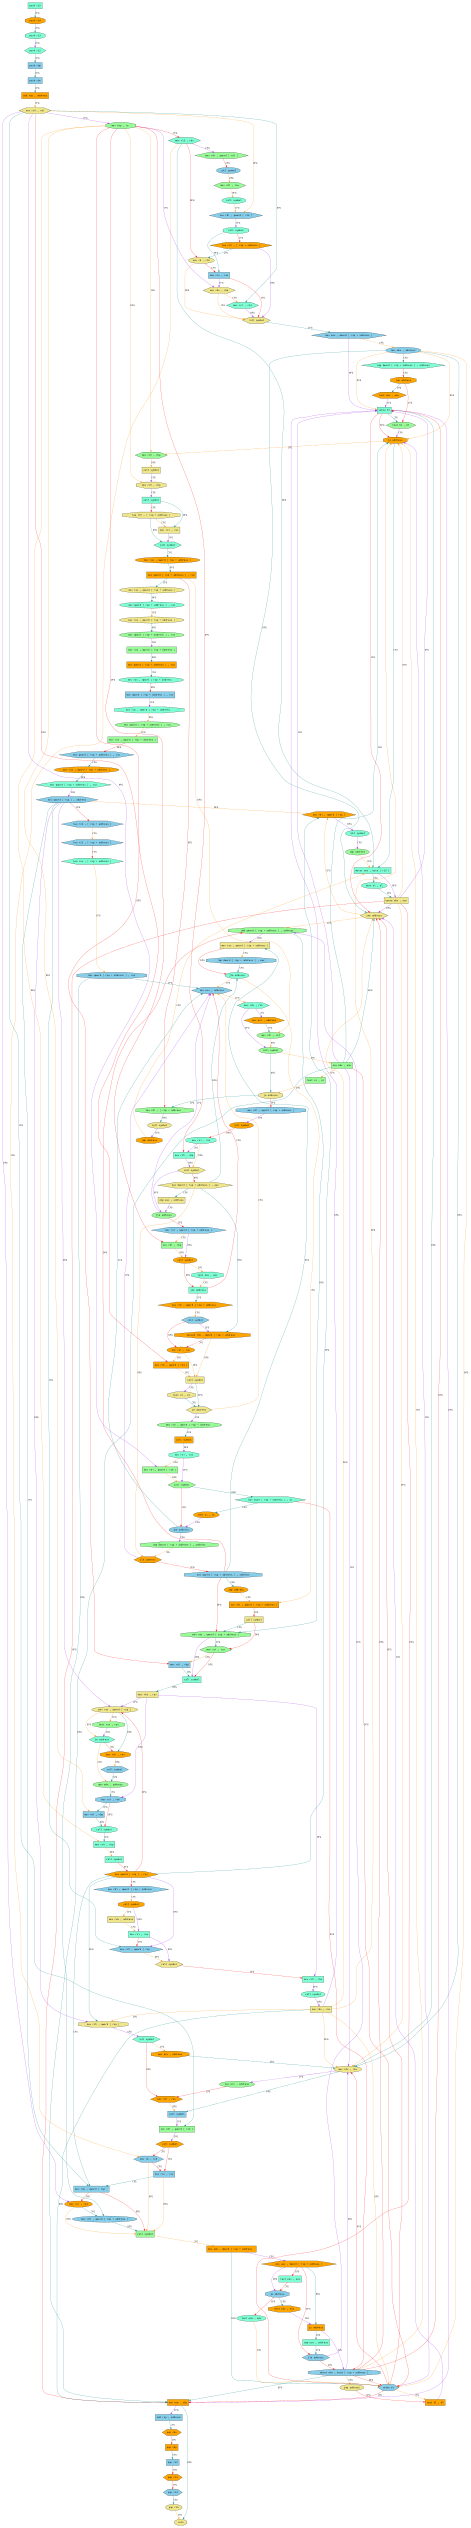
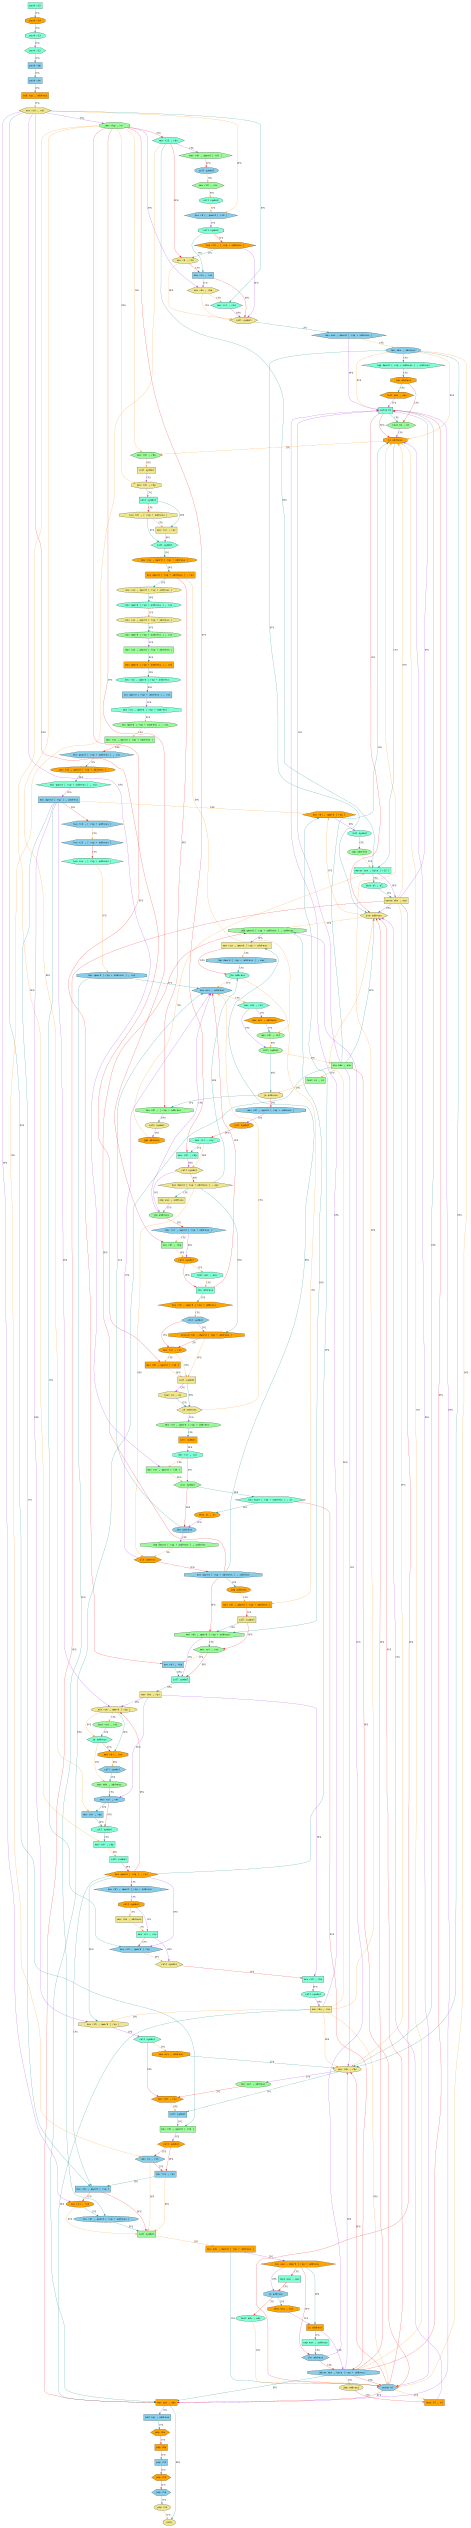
  digraph {
    fontname="Source Code Pro"
    node [fillcolor=orange fontname="Source Code Pro" shape=box style=filled]
    edge [color=teal fontname="Source Code Pro"]
    n1 [fillcolor=aquamarine label="push r15"]
    n2 [label="push r14" shape=octagon]
    n3 [fillcolor=aquamarine label="push r13" shape=octagon]
    n4 [fillcolor=aquamarine label="push r12" shape=hexagon]
    n5 [fillcolor=skyblue label="push rbp"]
    n6 [fillcolor=skyblue label="push rbx"]
    n7 [label="sub rsp , address"]
    n8 [fillcolor=khaki label="mov r14 , rdi" shape=hexagon]
    n9 [fillcolor=palegreen label="mov rbp , rsi" shape=octagon]
    n10 [fillcolor=skyblue label="mov rdi , qword [ r14 ]" shape=hexagon]
    n11 [fillcolor=aquamarine label="mov rsi , r14" shape=hexagon]
    n12 [label="mov rdi , qword [ r14 ]"]
    n13 [fillcolor=palegreen label="mov rdi , qword [ r14 ]"]
    n14 [fillcolor=palegreen label="mov rdi , qword [ r14 ]"]
    n15 [label="mov rsi , r14" shape=ellipse]
    n16 [fillcolor=aquamarine label="mov r15 , rdx" shape=hexagon]
    n17 [fillcolor=khaki label="mov rdx , rbp" shape=hexagon]
    n18 [fillcolor=palegreen label="mov rdi , rbp" shape=hexagon]
    n19 [fillcolor=khaki label="mov rdi , rbp" shape=octagon]
    n20 [fillcolor=aquamarine label="mov rdi , rbp"]
    n21 [fillcolor=palegreen label="mov rdi , rbp"]
    n22 [fillcolor=skyblue label="mov rdi , rbp"]
    n23 [fillcolor=skyblue label="mov rdi , rbp"]
    n24 [fillcolor=aquamarine label="mov rdi , rbp"]
    n25 [fillcolor=aquamarine label="call symbol" shape=octagon]
    n26 [fillcolor=khaki label="call symbol" shape=hexagon]
    n27 [fillcolor=khaki label="call symbol"]
    n28 [fillcolor=palegreen label="call symbol" shape=hexagon]
    n29 [label="call symbol" shape=hexagon]
    n30 [fillcolor=skyblue label="mov rdi , qword [ rsp + address ]" shape=ellipse]
    n31 [fillcolor=palegreen label="call symbol"]
    n32 [fillcolor=palegreen label="mov rdi , qword [ rdi ]" shape=hexagon]
    n33 [fillcolor=khaki label="mov r8 , r15" shape=ellipse]
    n34 [fillcolor=aquamarine label="movzx eax , byte [ r15 ]"]
    n35 [fillcolor=skyblue label="mov r8 , r15" shape=hexagon]
    n36 [fillcolor=khaki label="call symbol"]
    n37 [fillcolor=aquamarine label="call symbol"]
    n38 [fillcolor=khaki label="call symbol" shape=hexagon]
    n39 [label="call symbol" shape=ellipse]
    n40 [fillcolor=aquamarine label="call symbol"]
    n41 [fillcolor=aquamarine label="call symbol" shape=octagon]
    n42 [fillcolor=aquamarine label="call symbol"]
    n43 [fillcolor=skyblue label="call symbol" shape=ellipse]
    n44 [fillcolor=skyblue label="mov rcx , rax"]
    n45 [fillcolor=aquamarine label="test al , al" shape=ellipse]
    n46 [fillcolor=khaki label="cmove ebx , eax"]
    n47 [fillcolor=skyblue label="mov rcx , rax"]
    n48 [fillcolor=palegreen label="mov rdi , rax" shape=hexagon]
    n49 [fillcolor=aquamarine label="call symbol" shape=ellipse]
    n50 [label="lea rdi , [ rsp + address ]" shape=hexagon]
    n51 [fillcolor=skyblue label="mov eax , dword [ rsp + address ]" shape=hexagon]
    n52 [fillcolor=skyblue label="mov ebx , address" shape=ellipse]
    n53 [fillcolor=aquamarine label="setne bl"]
    n54 [fillcolor=aquamarine label="cmp dword [ rsp + address ] , address" shape=hexagon]
    n55 [label="je address" shape=octagon]
    n56 [fillcolor=khaki label="mov rdx , rbx" shape=ellipse]
    n57 [fillcolor=skyblue label="setne bl" shape=hexagon]
    n58 [fillcolor=khaki label="jne address" shape=hexagon]
    n59 [label="mov eax , ebx"]
    n60 [fillcolor=palegreen label="test bl , bl" shape=hexagon]
    n61 [label="jne address" shape=octagon]
    n62 [fillcolor=skyblue label="add rsp , address"]
    n63 [fillcolor=khaki label=retn shape=octagon]
    n64 [fillcolor=palegreen label="mov esi , address" shape=ellipse]
    n65 [fillcolor=skyblue label="call symbol"]
    n66 [label="test bl , bl"]
    n67 [label="mov rdi , qword [ rsp ]" shape=hexagon]
    n68 [fillcolor=palegreen label="add qword [ rsp + address ] , address" shape=octagon]
    n69 [label="test eax , eax" shape=hexagon]
    n70 [fillcolor=khaki label="lea rdi , [ rsp + address ]" shape=octagon]
    n71 [fillcolor=khaki label="mov rsi , rax"]
    n72 [fillcolor=aquamarine label="call symbol" shape=hexagon]
    n73 [label="mov rax , qword [ rsp + address ]" shape=ellipse]
    n74 [label="mov qword [ rsp + address ] , rax"]
    n75 [fillcolor=khaki label="mov rax , qword [ rsp + address ]" shape=ellipse]
    n76 [fillcolor=palegreen label="lea rdi , [ rsp + address ]" shape=octagon]
    n77 [fillcolor=palegreen label="mov rdi , r12" shape=ellipse]
    n78 [fillcolor=aquamarine label="mov qword [ rsp + address ] , rax" shape=ellipse]
    n79 [fillcolor=khaki label="call symbol" shape=ellipse]
    n80 [fillcolor=palegreen label="call symbol" shape=ellipse]
    n81 [fillcolor=khaki label="mov rax , qword [ rsp + address ]" shape=ellipse]
    n82 [fillcolor=palegreen label="mov qword [ rsp + address ] , rax" shape=ellipse]
    n83 [fillcolor=palegreen label="mov rax , qword [ rsp + address ]"]
    n84 [label="mov qword [ rsp + address ] , rax"]
    n85 [fillcolor=aquamarine label="mov rax , qword [ rsp + address ]" shape=ellipse]
    n86 [fillcolor=skyblue label="mov qword [ rsp + address ] , rax"]
    n87 [fillcolor=aquamarine label="mov rax , qword [ rsp + address ]" shape=octagon]
    n88 [fillcolor=palegreen label="mov qword [ rsp + address ] , rax" shape=ellipse]
    n89 [fillcolor=palegreen label="mov rax , qword [ rsp + address ]"]
    n90 [fillcolor=skyblue label="mov qword [ rsp + address ] , rax" shape=hexagon]
    n91 [label="mov rax , qword [ rsp + address ]" shape=ellipse]
    n92 [fillcolor=aquamarine label="mov qword [ rsp + address ] , rax" shape=hexagon]
-   n93 [fillcolor=skyblue label="mov qword [ rsp ] , address" shape=hexagon]
+   n93 [fillcolor=skyblue label="mov qword [ rsp ] , address"]
    n94 [fillcolor=skyblue label="lea r13 , [ rsp + address ]" shape=hexagon]
    n95 [fillcolor=khaki label="mov rax , qword [ rsp ]" shape=ellipse]
    n96 [fillcolor=skyblue label="mov rdi , qword [ rsp ]" shape=hexagon]
    n97 [fillcolor=khaki label="mov rdi , qword [ rsp ]" shape=octagon]
    n98 [fillcolor=skyblue label="mov rdx , qword [ rsp ]"]
    n99 [fillcolor=skyblue label="lea r12 , [ rsp + address ]" shape=hexagon]
-   n100 [fillcolor=palegreen label="test rax , rax" shape=octagon]
+   n100 [fillcolor=palegreen label="test rax , rax" shape=ellipse]
    n101 [fillcolor=aquamarine label="je address" shape=hexagon]
    n102 [label="mov rdi , rax" shape=octagon]
    n103 [fillcolor=khaki label="call symbol" shape=hexagon]
    n104 [fillcolor=aquamarine label="call symbol" shape=hexagon]
    n105 [fillcolor=aquamarine label="call symbol" shape=ellipse]
    n106 [fillcolor=aquamarine label="lea rax , [ rsp + address ]" shape=hexagon]
    n107 [fillcolor=skyblue label="mov qword [ rsp + address ] , rax" shape=octagon]
    n108 [fillcolor=skyblue label="mov ecx , address" shape=hexagon]
    n109 [fillcolor=aquamarine label="mov rdx , r13" shape=hexagon]
    n110 [label="mov esi , address" shape=hexagon]
    n111 [label="pop rbx" shape=hexagon]
    n112 [label="pop rbp"]
    n113 [fillcolor=skyblue label="pop r12"]
    n114 [label="pop r13" shape=hexagon]
    n115 [fillcolor=skyblue label="pop r14" shape=hexagon]
    n116 [fillcolor=khaki label="pop r15" shape=ellipse]
    n117 [label="jmp address" shape=octagon]
    n118 [fillcolor=skyblue label="mov rdi , qword [ rsp + address ]" shape=octagon]
    n119 [label="call symbol" shape=ellipse]
    n120 [fillcolor=aquamarine label="mov rsi , rax" shape=octagon]
    n121 [fillcolor=khaki label="mov dword [ rsp + address ] , eax" shape=hexagon]
    n122 [fillcolor=palegreen label="jle address" shape=ellipse]
    n123 [fillcolor=khaki label="cmp eax , address"]
    n124 [label="movsxd rdx , dword [ rsp + address ]" shape=octagon]
    n125 [label="jle address" shape=hexagon]
    n126 [fillcolor=aquamarine label="jle address" shape=ellipse]
    n127 [fillcolor=skyblue label="mov rsi , qword [ rsp + address ]" shape=hexagon]
    n128 [label="mov rsi , rax" shape=ellipse]
    n129 [fillcolor=skyblue label="mov qword [ rsp + address ] , address" shape=octagon]
    n130 [label="mov rdi , qword [ rsp + address ]"]
    n131 [fillcolor=aquamarine label="test eax , eax" shape=octagon]
    n132 [fillcolor=aquamarine label="jne address"]
    n133 [fillcolor=palegreen label="mov ebx , eax"]
    n134 [fillcolor=khaki label="je address" shape=octagon]
    n135 [fillcolor=palegreen label="test al , al"]
    n136 [label="mov rdi , qword [ rsp + address ]" shape=hexagon]
    n137 [fillcolor=skyblue label="call symbol" shape=hexagon]
    n138 [fillcolor=khaki label="test al , al" shape=octagon]
    n139 [fillcolor=khaki label="je address" shape=hexagon]
    n140 [fillcolor=palegreen label="mov rdi , qword [ rsp + address ]" shape=ellipse]
    n141 [label="call symbol"]
    n142 [fillcolor=aquamarine label="mov rsi , rax" shape=octagon]
    n143 [fillcolor=aquamarine label="mov byte [ rsp + address ] , al" shape=hexagon]
    n144 [fillcolor=skyblue label="jne address" shape=ellipse]
    n145 [label="test al , al" shape=ellipse]
    n146 [fillcolor=skyblue label="movzx ebx , byte [ rsp + address ]" shape=octagon]
    n147 [fillcolor=palegreen label="cmp dword [ rsp + address ] , address" shape=octagon]
    n148 [fillcolor=khaki label="jmp address" shape=ellipse]
    n149 [label="jmp address" shape=ellipse]
    n150 [fillcolor=palegreen label="mov rdx , qword [ rsp + address ]" shape=octagon]
    n151 [fillcolor=khaki label="mov rax , qword [ rsp + address ]"]
    n152 [fillcolor=palegreen label="mov rsi , rax" shape=hexagon]
    n153 [fillcolor=skyblue label="cmp dword [ rsp + address ] , eax" shape=octagon]
    n154 [fillcolor=khaki label="call symbol"]
    n155 [fillcolor=khaki label="mov rbx , rax"]
    n156 [fillcolor=skyblue label="mov rsi , rbx" shape=octagon]
    n157 [fillcolor=aquamarine label="mov rdi , rbx"]
    n158 [fillcolor=aquamarine label="call symbol" shape=ellipse]
    n159 [fillcolor=palegreen label="mov edx , address" shape=ellipse]
    n160 [fillcolor=skyblue label="call symbol" shape=hexagon]
    n161 [label="mov qword [ rsp ] , rax" shape=hexagon]
    n162 [fillcolor=skyblue label="mov rdi , qword [ rsp + address ]" shape=hexagon]
    n163 [label="call symbol" shape=octagon]
    n164 [fillcolor=khaki label="mov rdx , address"]
    n165 [fillcolor=aquamarine label="mov rsi , rax"]
    n166 [fillcolor=khaki label="mov rbx , rax"]
    n167 [label="mov ecx , address" shape=octagon]
    n168 [label="mov rdi , rax" shape=hexagon]
    n169 [label="mov edx , dword [ rsp + address ]"]
    n170 [label="mov eax , dword [ rsp + address ]" shape=hexagon]
    n171 [fillcolor=aquamarine label="test eax , eax"]
    n172 [fillcolor=skyblue label="je address" shape=octagon]
    n173 [label="js address"]
    n174 [fillcolor=skyblue label="jle address" shape=hexagon]
    n175 [fillcolor=aquamarine label="test edx , edx" shape=ellipse]
    n176 [label="test eax , eax" shape=octagon]
    n177 [fillcolor=aquamarine label="cmp eax , address"]
    n178 [fillcolor=palegreen label="jmp address" shape=ellipse]
    n1 -> n2 [label=CFG]
    n2 -> n3 [label=CFG]
    n3 -> n4 [color=purple label=CFG]
    n4 -> n5 [label=CFG]
    n5 -> n6 [label=CFG]
    n6 -> n7 [label=CFG]
    n7 -> n8 [color=darkorange label=CFG]
    n8 -> n9 [color=purple label=CFG]
    n8 -> n10 [color=darkorange label=DFG]
    n8 -> n11 [label=DFG]
    n8 -> n12 [color=red label=DFG]
    n8 -> n13 [color=purple label=DFG]
    n8 -> n14 [label=DFG]
    n8 -> n15 [color=purple label=DFG]
    n9 -> n16 [color=red label=CFG]
    n9 -> n17 [color=purple label=DFG]
    n9 -> n18 [color=darkorange label=DFG]
    n9 -> n19 [color=darkorange label=DFG]
    n9 -> n20 [color=red label=DFG]
    n9 -> n21 [color=red label=DFG]
    n9 -> n22 [color=red label=DFG]
    n9 -> n23 [color=darkorange label=DFG]
    n9 -> n24 [color=darkorange label=DFG]
    n10 -> n25 [color=purple label=CFG]
    n11 -> n26 [color=purple label=DFG]
    n12 -> n27 [color=darkorange label=DFG]
    n13 -> n28 [color=darkorange label=DFG]
    n14 -> n29 [color=purple label=CFG]
    n15 -> n30 [label=CFG]
    n15 -> n31 [color=darkorange label=DFG]
    n16 -> n32 [color=purple label=CFG]
    n16 -> n33 [color=red label=DFG]
    n16 -> n34 [label=DFG]
    n16 -> n35 [color=darkorange label=DFG]
    n17 -> n11 [color=darkorange label=CFG]
    n17 -> n26 [color=darkorange label=DFG]
    n18 -> n36 [color=darkorange label=DFG]
    n19 -> n37 [color=purple label=CFG]
    n20 -> n38 [color=purple label=DFG]
    n21 -> n39 [color=darkorange label=DFG]
    n22 -> n40 [label=DFG]
    n23 -> n41 [label=DFG]
    n24 -> n42 [color=darkorange label=DFG]
    n25 -> n44 [label=DFG]
    n25 -> n50 [color=red label=CFG]
    n26 -> n51 [label=CFG]
    n27 -> n138 [color=purple label=CFG]
    n27 -> n139 [label=DFG]
    n28 -> n143 [label=DFG]
    n28 -> n144 [color=red label=DFG]
    n29 -> n35 [color=red label=CFG]
    n29 -> n47 [color=red label=DFG]
    n30 -> n31 [label=DFG]
    n31 -> n169 [color=darkorange label=CFG]
    n32 -> n43 [color=red label=CFG]
    n33 -> n26 [color=darkorange label=DFG]
    n33 -> n44 [color=red label=CFG]
    n34 -> n45 [label=CFG]
    n34 -> n46 [color=purple label=DFG]
    n35 -> n31 [color=darkorange label=DFG]
    n35 -> n47 [color=red label=CFG]
    n36 -> n19 [color=purple label=CFG]
    n37 -> n70 [color=red label=CFG]
    n37 -> n71 [label=DFG]
    n38 -> n121 [color=red label=DFG]
    n38 -> n122 [color=purple label=DFG]
    n39 -> n131 [color=darkorange label=CFG]
    n39 -> n132 [color=red label=DFG]
    n40 -> n155 [label=DFG]
    n41 -> n24 [label=CFG]
    n42 -> n161 [color=red label=DFG]
    n43 -> n48 [color=darkorange label=DFG]
    n44 -> n17 [color=purple label=CFG]
    n44 -> n26 [color=red label=DFG]
    n45 -> n46 [label=CFG]
    n46 -> n53 [color=purple label=DFG]
    n46 -> n55 [color=darkorange label=DFG]
    n46 -> n56 [color=darkorange label=DFG]
    n46 -> n57 [color=red label=DFG]
    n46 -> n58 [color=purple label=DFG]
    n46 -> n59 [color=red label=DFG]
    n47 -> n31 [color=darkorange label=DFG]
    n47 -> n98 [label=CFG]
    n48 -> n49 [color=darkorange label=DFG]
    n49 -> n10 [color=darkorange label=CFG]
    n50 -> n26 [color=purple label=DFG]
    n50 -> n33 [label=CFG]
    n51 -> n52 [color=darkorange label=CFG]
    n51 -> n53 [color=purple label=DFG]
    n52 -> n53 [color=darkorange label=DFG]
    n52 -> n54 [label=CFG]
    n52 -> n55 [color=darkorange label=DFG]
    n52 -> n56 [label=DFG]
    n52 -> n57 [color=darkorange label=DFG]
    n52 -> n58 [label=DFG]
    n53 -> n55 [color=red label=DFG]
    n53 -> n56 [label=DFG]
    n53 -> n58 [color=red label=DFG]
    n53 -> n59 [color=purple label=DFG]
    n53 -> n60 [label=CFG]
    n54 -> n61 [color=red label=CFG]
    n55 -> n18 [color=darkorange label=CFG]
    n55 -> n34 [label=CFG]
    n56 -> n64 [color=purple label=CFG]
    n56 -> n65 [label=DFG]
    n57 -> n55 [color=purple label=DFG]
    n57 -> n56 [color=red label=DFG]
    n57 -> n58 [color=red label=DFG]
    n57 -> n59 [color=red label=DFG]
    n57 -> n66 [color=darkorange label=CFG]
    n58 -> n67 [color=darkorange label=CFG]
    n58 -> n68 [color=darkorange label=CFG]
    n59 -> n62 [color=purple label=CFG]
    n59 -> n63 [label=DFG]
    n60 -> n55 [color=purple label=CFG]
    n61 -> n60 [color=red label=CFG]
    n61 -> n69 [label=CFG]
    n62 -> n111 [label=CFG]
    n64 -> n168 [color=red label=CFG]
    n65 -> n14 [color=purple label=CFG]
    n66 -> n58 [color=purple label=CFG]
    n67 -> n105 [color=purple label=DFG]
    n68 -> n150 [label=DFG]
    n68 -> n151 [color=purple label=DFG]
    n69 -> n53 [color=purple label=CFG]
    n70 -> n71 [color=darkorange label=CFG]
    n70 -> n72 [label=DFG]
    n71 -> n72 [color=purple label=DFG]
    n72 -> n73 [label=CFG]
    n73 -> n74 [label=DFG]
    n74 -> n75 [label=CFG]
    n74 -> n76 [color=red label=DFG]
    n74 -> n77 [color=darkorange label=DFG]
    n75 -> n78 [label=DFG]
    n76 -> n79 [label=DFG]
    n77 -> n80 [color=darkorange label=DFG]
    n78 -> n81 [color=darkorange label=CFG]
    n79 -> n117 [color=purple label=CFG]
    n80 -> n133 [color=darkorange label=DFG]
    n80 -> n134 [label=DFG]
    n81 -> n82 [label=DFG]
    n82 -> n83 [color=purple label=CFG]
    n83 -> n84 [label=DFG]
    n84 -> n85 [label=CFG]
    n85 -> n86 [color=red label=DFG]
    n86 -> n87 [color=purple label=CFG]
    n87 -> n88 [color=darkorange label=DFG]
    n88 -> n89 [color=darkorange label=CFG]
    n89 -> n90 [color=red label=DFG]
    n90 -> n91 [label=CFG]
    n91 -> n92 [label=DFG]
    n92 -> n93 [color=purple label=CFG]
    n93 -> n67 [color=darkorange label=DFG]
    n93 -> n94 [color=red label=CFG]
    n93 -> n95 [color=purple label=DFG]
    n93 -> n96 [label=DFG]
    n93 -> n97 [color=purple label=DFG]
    n93 -> n98 [label=DFG]
    n94 -> n99 [color=darkorange label=CFG]
    n95 -> n100 [color=darkorange label=CFG]
    n95 -> n101 [color=darkorange label=DFG]
    n95 -> n102 [label=DFG]
    n96 -> n103 [color=darkorange label=DFG]
    n97 -> n104 [color=purple label=CFG]
    n98 -> n15 [color=red label=CFG]
    n98 -> n31 [color=red label=DFG]
    n99 -> n106 [color=red label=CFG]
    n100 -> n101 [color=purple label=CFG]
    n101 -> n102 [color=red label=CFG]
    n101 -> n159 [color=darkorange label=CFG]
    n102 -> n160 [color=darkorange label=DFG]
    n103 -> n157 [color=red label=CFG]
    n104 -> n167 [color=darkorange label=CFG]
    n104 -> n168 [color=red label=DFG]
    n105 -> n178 [color=purple label=CFG]
    n106 -> n107 [color=darkorange label=CFG]
    n107 -> n30 [label=DFG]
    n107 -> n108 [label=CFG]
    n108 -> n109 [color=darkorange label=CFG]
    n109 -> n80 [color=purple label=DFG]
    n109 -> n110 [color=purple label=CFG]
    n110 -> n77 [label=CFG]
    n111 -> n112 [color=red label=CFG]
    n112 -> n113 [label=CFG]
    n113 -> n114 [color=red label=CFG]
    n114 -> n115 [color=red label=CFG]
    n115 -> n116 [label=CFG]
    n116 -> n63 [color=darkorange label=CFG]
    n117 -> n34 [color=darkorange label=CFG]
    n118 -> n119 [color=purple label=CFG]
    n119 -> n120 [color=red label=DFG]
    n120 -> n20 [color=purple label=CFG]
    n120 -> n38 [color=darkorange label=DFG]
    n121 -> n123 [label=CFG]
    n121 -> n124 [label=DFG]
    n121 -> n125 [color=darkorange label=DFG]
    n121 -> n126 [label=DFG]
    n122 -> n108 [color=purple label=CFG]
    n122 -> n127 [color=red label=CFG]
    n123 -> n122 [color=purple label=CFG]
    n124 -> n27 [color=darkorange label=DFG]
    n124 -> n128 [color=red label=CFG]
    n125 -> n108 [color=purple label=CFG]
    n125 -> n129 [color=red label=CFG]
    n126 -> n108 [color=darkorange label=CFG]
    n126 -> n130 [color=darkorange label=CFG]
    n127 -> n21 [color=darkorange label=CFG]
    n127 -> n39 [color=purple label=DFG]
    n128 -> n12 [color=darkorange label=CFG]
    n128 -> n27 [color=darkorange label=DFG]
    n129 -> n68 [color=red label=DFG]
    n129 -> n149 [label=CFG]
    n129 -> n150 [color=red label=DFG]
    n129 -> n151 [label=DFG]
    n130 -> n154 [color=red label=CFG]
    n131 -> n132 [color=darkorange label=CFG]
    n132 -> n108 [color=red label=CFG]
    n132 -> n136 [label=CFG]
    n133 -> n53 [color=purple label=DFG]
    n133 -> n55 [label=DFG]
    n133 -> n56 [color=purple label=DFG]
    n133 -> n57 [color=red label=DFG]
    n133 -> n58 [label=DFG]
    n133 -> n59 [label=DFG]
    n133 -> n135 [color=darkorange label=CFG]
    n134 -> n76 [label=CFG]
    n134 -> n118 [color=red label=CFG]
    n135 -> n134 [color=darkorange label=CFG]
    n136 -> n137 [color=darkorange label=CFG]
    n137 -> n124 [color=purple label=CFG]
    n137 -> n128 [color=red label=DFG]
    n138 -> n139 [label=CFG]
    n139 -> n108 [color=darkorange label=CFG]
    n139 -> n140 [color=purple label=CFG]
    n140 -> n141 [label=CFG]
    n141 -> n142 [color=purple label=DFG]
    n142 -> n13 [color=darkorange label=CFG]
    n142 -> n28 [color=purple label=DFG]
    n143 -> n145 [label=CFG]
    n143 -> n146 [color=red label=DFG]
    n144 -> n108 [label=CFG]
    n144 -> n147 [color=purple label=CFG]
    n145 -> n144 [color=purple label=CFG]
    n146 -> n53 [color=red label=DFG]
    n146 -> n55 [color=darkorange label=DFG]
    n146 -> n56 [color=purple label=DFG]
    n146 -> n57 [color=red label=DFG]
    n146 -> n58 [color=red label=DFG]
    n146 -> n59 [label=DFG]
    n146 -> n148 [color=darkorange label=CFG]
    n147 -> n125 [color=darkorange label=CFG]
    n148 -> n66 [color=red label=CFG]
    n149 -> n130 [color=darkorange label=CFG]
    n150 -> n40 [color=purple label=DFG]
    n150 -> n152 [label=CFG]
    n151 -> n126 [color=red label=DFG]
    n151 -> n153 [color=darkorange label=CFG]
    n152 -> n22 [color=darkorange label=CFG]
    n152 -> n40 [color=red label=DFG]
    n153 -> n126 [label=CFG]
    n154 -> n150 [label=CFG]
    n154 -> n152 [color=red label=DFG]
    n155 -> n95 [color=purple label=CFG]
    n155 -> n156 [color=purple label=DFG]
    n155 -> n157 [color=purple label=DFG]
    n156 -> n23 [label=CFG]
    n156 -> n41 [color=red label=DFG]
    n157 -> n158 [color=purple label=DFG]
    n158 -> n166 [color=purple label=DFG]
    n159 -> n156 [label=CFG]
    n160 -> n159 [label=CFG]
    n161 -> n67 [label=DFG]
    n161 -> n95 [color=red label=DFG]
    n161 -> n96 [color=purple label=DFG]
    n161 -> n97 [label=DFG]
    n161 -> n98 [label=CFG]
    n161 -> n162 [color=red label=CFG]
    n162 -> n163 [color=darkorange label=CFG]
    n163 -> n164 [color=darkorange label=CFG]
    n163 -> n165 [color=purple label=DFG]
    n164 -> n165 [color=darkorange label=CFG]
    n165 -> n96 [color=red label=CFG]
    n165 -> n103 [color=purple label=DFG]
    n166 -> n53 [color=purple label=DFG]
    n166 -> n55 [color=darkorange label=DFG]
    n166 -> n56 [color=darkorange label=DFG]
    n166 -> n57 [color=darkorange label=DFG]
    n166 -> n58 [color=darkorange label=DFG]
    n166 -> n59 [label=DFG]
    n166 -> n97 [color=darkorange label=CFG]
    n167 -> n56 [label=CFG]
    n168 -> n65 [color=darkorange label=DFG]
    n169 -> n57 [label=DFG]
    n169 -> n170 [color=purple label=CFG]
    n170 -> n171 [color=red label=CFG]
    n170 -> n172 [color=purple label=DFG]
    n170 -> n173 [label=DFG]
    n170 -> n174 [color=red label=DFG]
    n171 -> n172 [color=red label=CFG]
    n172 -> n175 [color=red label=CFG]
    n172 -> n176 [label=CFG]
    n173 -> n146 [color=purple label=CFG]
    n173 -> n177 [label=CFG]
    n174 -> n68 [color=purple label=CFG]
    n174 -> n146 [color=red label=CFG]
    n175 -> n57 [color=darkorange label=CFG]
    n176 -> n173 [color=purple label=CFG]
    n177 -> n174 [label=CFG]
    n178 -> n34 [color=darkorange label=CFG]
  }
